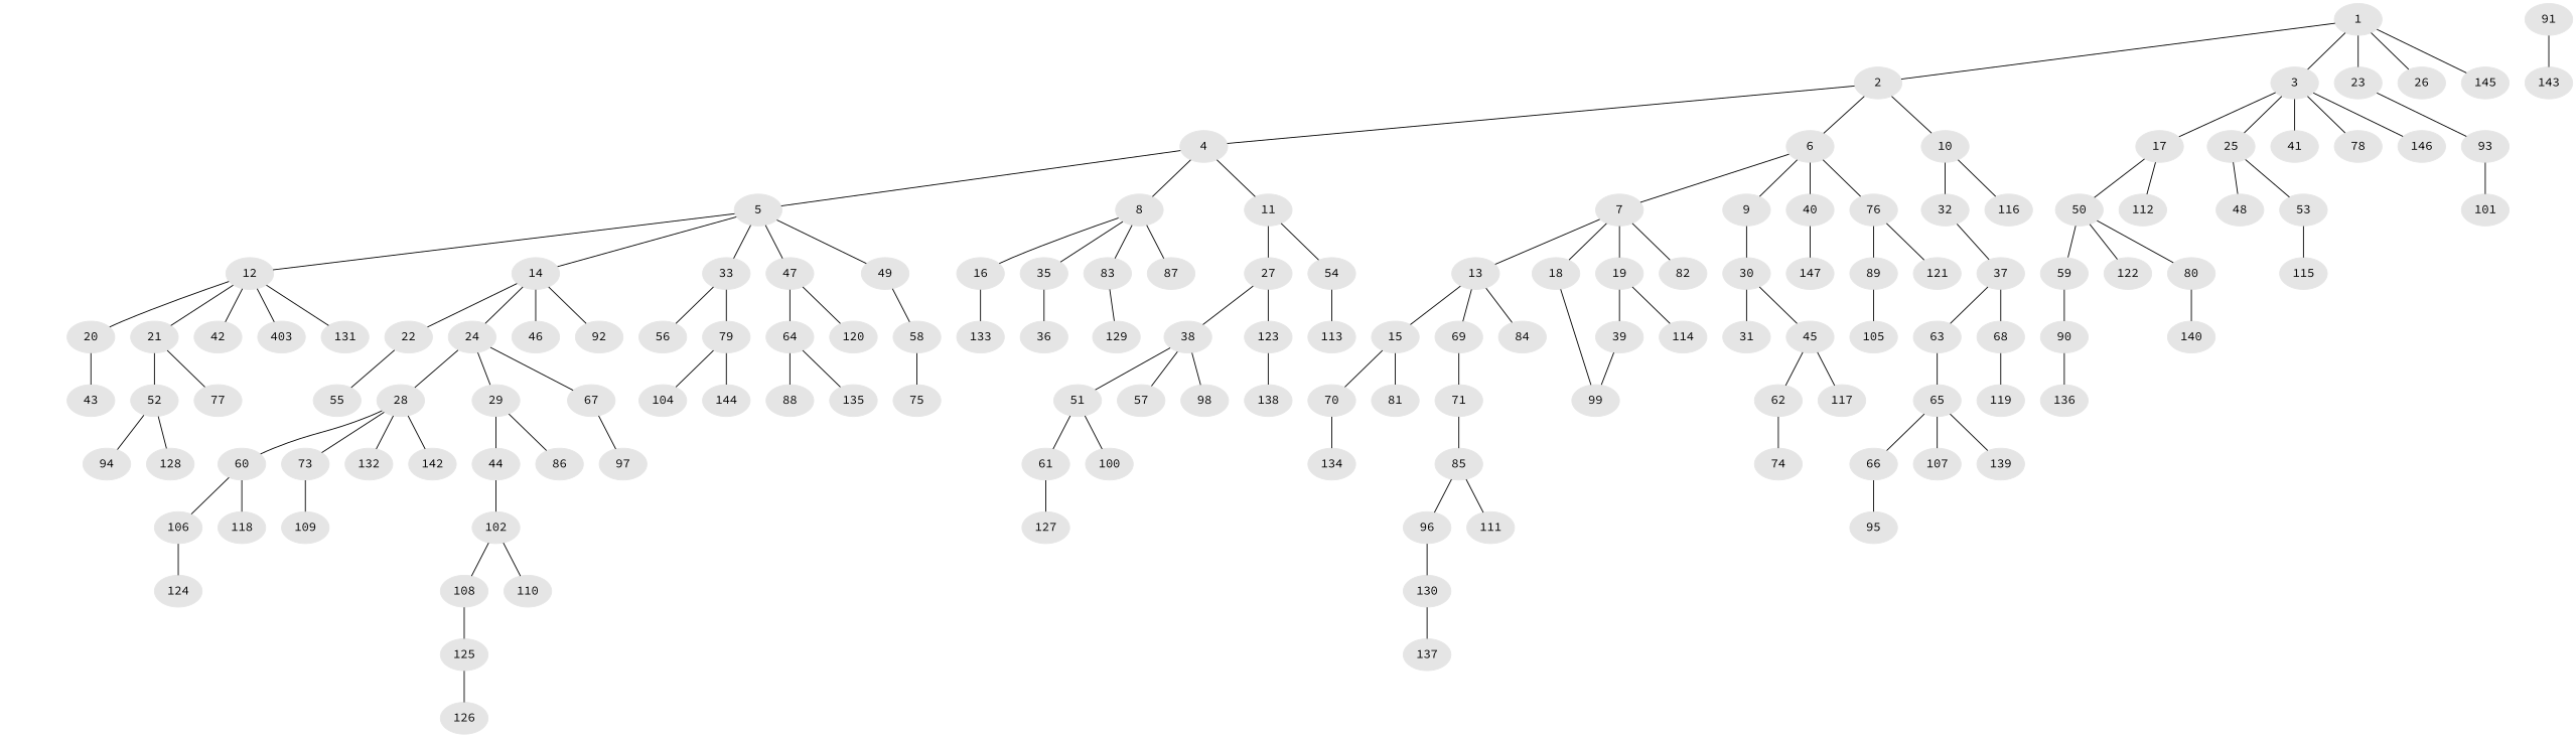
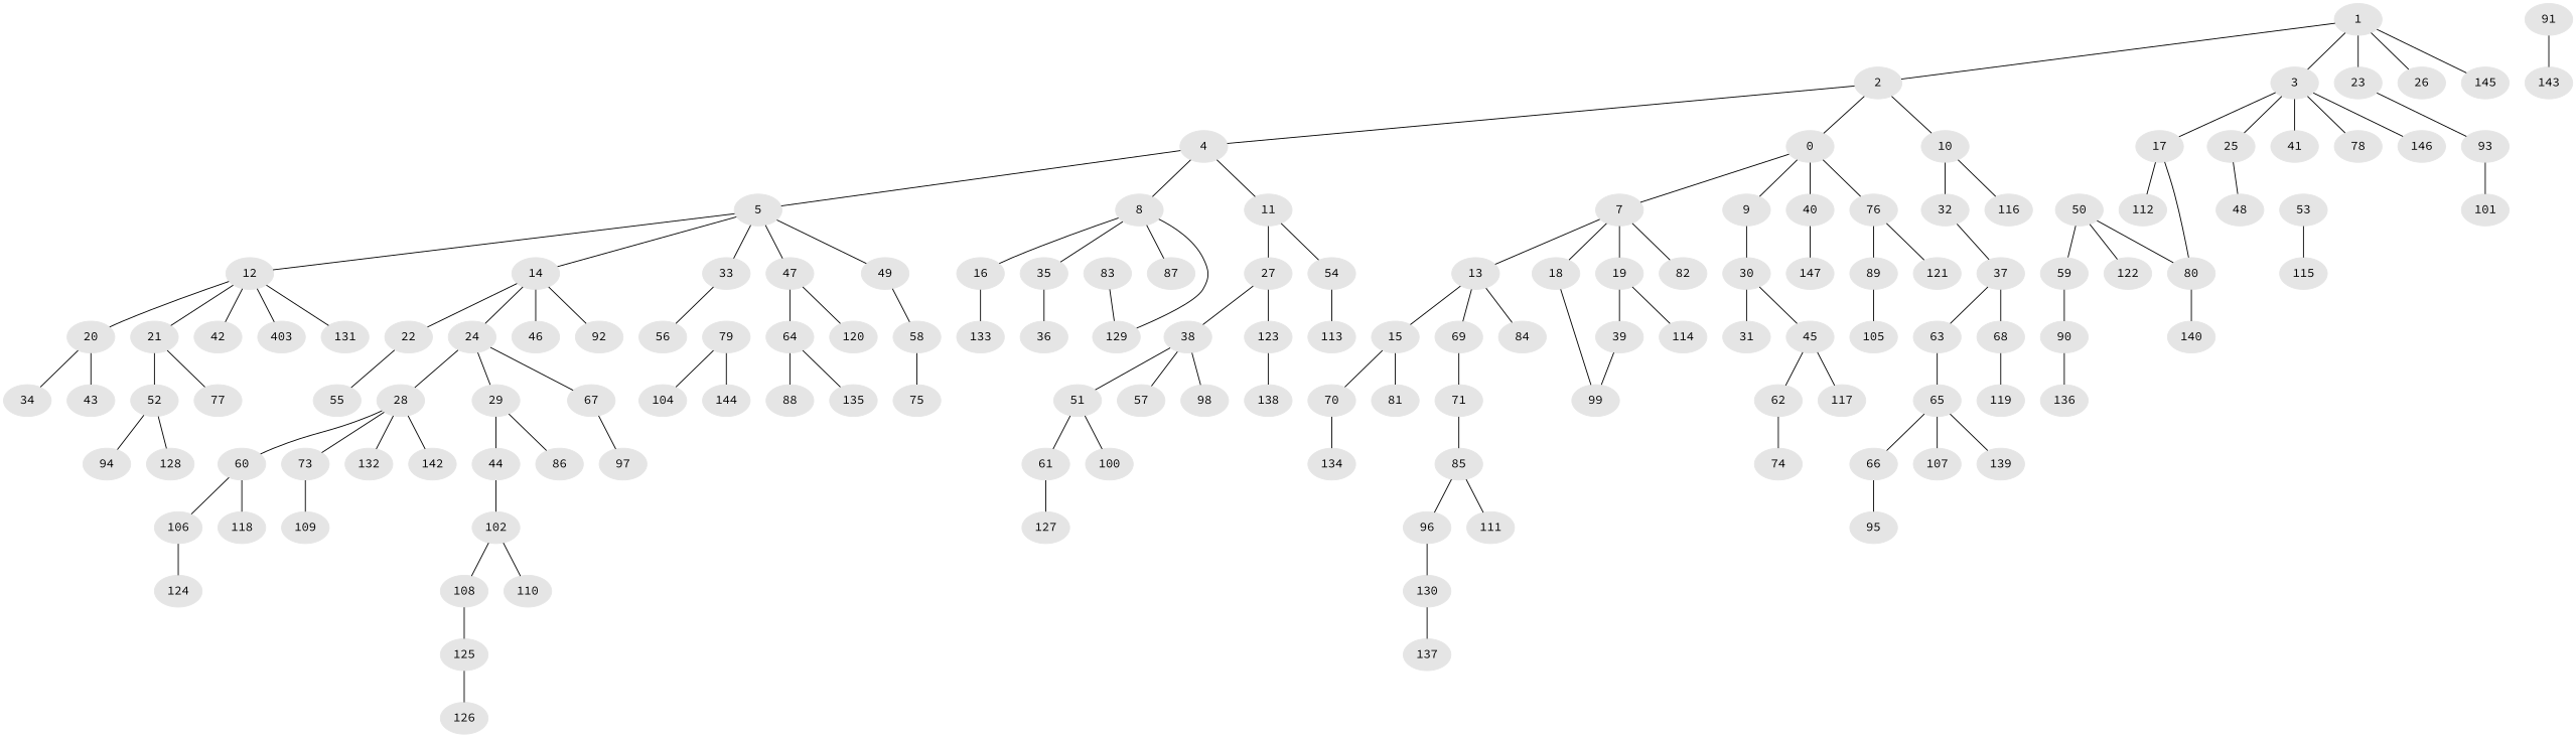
  graph {
    fontname="Source Code Pro"
    node [color=gray90 fontname="Source Code Pro" style=filled]
    edge [fontname="Source Code Pro"]
    1
    2
    3
    23
    26
    145
    4
-   6
+   6 [label=0]
    10
    17
    25
    41
    78
    146
    93
    5
    8
    11
    7
    9
    40
    76
    32
    116
    50
    112
    48
    53
    12
    14
    33
    47
    49
    16
    35
    83
    87
    27
    54
    20
    21
    42
    n43 [label=403]
    131
    22
    24
    46
    92
    56
    79
    64
    120
    58
    13
    18
    19
    82
    30
    147
    89
    121
    15
    69
    84
    99
    39
    114
    133
    36
    129
    31
    45
    37
    38
    123
    113
+   34
    43
    52
    77
    70
    81
    71
    55
    28
    29
    67
    134
    59
    80
    122
    94
    128
    101
    60
    73
    132
    142
    44
    86
    97
    115
    51
    57
    98
    138
    106
    118
    109
    102
    62
    117
    63
    68
    104
    144
    65
    119
    61
    100
    91
    143
    108
    110
    74
    88
    135
    75
    90
    140
    127
    136
    124
    66
    107
    139
    95
    85
    96
    111
    105
    130
    137
    125
    126
    1 -- 2
    1 -- 3
    1 -- 23
    1 -- 26
    1 -- 145
    2 -- 4
    2 -- 6
    2 -- 10
    3 -- 17
    3 -- 25
    3 -- 41
    3 -- 78
    3 -- 146
    23 -- 93
    4 -- 5
    4 -- 8
    4 -- 11
    6 -- 7
    6 -- 9
    6 -- 40
    6 -- 76
    10 -- 32
    10 -- 116
-   17 -- 50
+   17 -- 80
    17 -- 112
    25 -- 48
-   25 -- 53
    93 -- 101
    5 -- 12
    5 -- 14
    5 -- 33
    5 -- 47
    5 -- 49
    8 -- 16
    8 -- 35
-   8 -- 83
+   8 -- 129
    8 -- 87
    11 -- 27
    11 -- 54
    7 -- 13
    7 -- 18
    7 -- 19
    7 -- 82
    9 -- 30
    40 -- 147
    76 -- 89
    76 -- 121
    32 -- 37
    50 -- 59
    50 -- 80
    50 -- 122
    53 -- 115
    12 -- 20
    12 -- 21
    12 -- 42
    12 -- n43
    12 -- 131
    14 -- 22
    14 -- 24
    14 -- 46
    14 -- 92
    33 -- 56
-   33 -- 79
    47 -- 64
    47 -- 120
    49 -- 58
    16 -- 133
    35 -- 36
    83 -- 129
    27 -- 38
    27 -- 123
    54 -- 113
+   20 -- 34
    20 -- 43
    21 -- 52
    21 -- 77
    22 -- 55
    24 -- 28
    24 -- 29
    24 -- 67
    79 -- 104
    79 -- 144
    64 -- 88
    64 -- 135
    58 -- 75
    13 -- 15
    13 -- 69
    13 -- 84
    18 -- 99
    19 -- 39
    19 -- 114
    30 -- 31
    30 -- 45
    89 -- 105
    15 -- 70
    15 -- 81
    69 -- 71
    39 -- 99
    45 -- 62
    45 -- 117
    37 -- 63
    37 -- 68
    38 -- 51
    38 -- 57
    38 -- 98
    123 -- 138
    52 -- 94
    52 -- 128
    70 -- 134
    71 -- 85
    28 -- 60
    28 -- 73
    28 -- 132
    28 -- 142
    29 -- 44
    29 -- 86
    67 -- 97
    59 -- 90
    80 -- 140
    60 -- 106
    60 -- 118
    73 -- 109
    44 -- 102
    51 -- 61
    51 -- 100
    106 -- 124
    102 -- 108
    102 -- 110
    62 -- 74
    63 -- 65
    68 -- 119
    65 -- 66
    65 -- 107
    65 -- 139
    61 -- 127
    91 -- 143
    108 -- 125
    90 -- 136
    66 -- 95
    85 -- 96
    85 -- 111
    96 -- 130
    130 -- 137
    125 -- 126
  }
